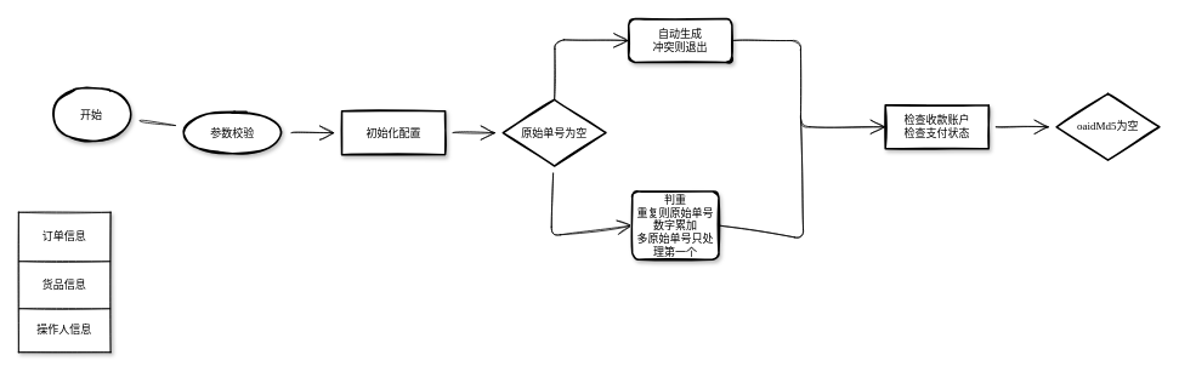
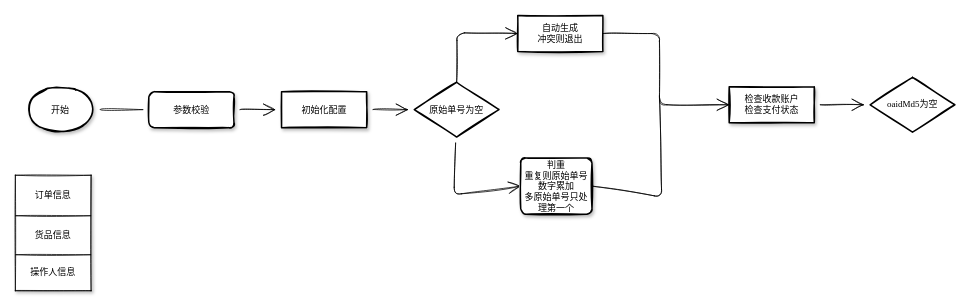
  <mxCell id="0" />
  <mxCell id="1" parent="0" />
  <mxCell id="2" value="" style="edgeStyle=none;curved=1;rounded=0;orthogonalLoop=1;jettySize=auto;html=1;fontFamily=Architects Daughter;fontSource=https%3A%2F%2Ffonts.googleapis.com%2Fcss%3Ffamily%3DArchitects%2BDaughter;endArrow=none;startSize=14;endSize=14;sourcePerimeterSpacing=8;targetPerimeterSpacing=8;sketch=1;" edge="1" parent="1" source="3" target="12"><mxGeometry relative="1" as="geometry" /></mxCell>
- <mxCell id="3" value="开始" style="strokeWidth=2;html=1;shape=mxgraph.flowchart.start_1;whiteSpace=wrap;hachureGap=4;sketch=1;shadow=1;" vertex="1" parent="1"><mxGeometry x="55" y="97" width="90" height="57" as="geometry" /></mxCell>
+ <mxCell id="3" value="开始" style="strokeWidth=2;html=1;shape=mxgraph.flowchart.start_1;whiteSpace=wrap;hachureGap=4;sketch=1;shadow=1;" vertex="1" parent="1"><mxGeometry x="35" y="117" width="90" height="57" as="geometry" /></mxCell>
  <mxCell id="4" value="" style="shape=table;startSize=0;container=1;collapsible=0;childLayout=tableLayout;hachureGap=4;fontFamily=Architects Daughter;fontSource=https%3A%2F%2Ffonts.googleapis.com%2Fcss%3Ffamily%3DArchitects%2BDaughter;sketch=1;rounded=1;swimlaneLine=1;shadow=1;" vertex="1" parent="1"><mxGeometry x="20" y="233" width="101" height="154" as="geometry" /></mxCell>
  <mxCell id="5" value="" style="shape=tableRow;horizontal=0;startSize=0;swimlaneHead=0;swimlaneBody=0;top=0;left=0;bottom=0;right=0;collapsible=0;dropTarget=0;fillColor=none;points=[[0,0.5],[1,0.5]];portConstraint=eastwest;hachureGap=4;sketch=1;" vertex="1" parent="4"><mxGeometry width="101" height="54" as="geometry" /></mxCell>
  <mxCell id="6" value="订单信息" style="shape=partialRectangle;html=1;whiteSpace=wrap;connectable=0;overflow=hidden;fillColor=none;top=0;left=0;bottom=0;right=0;pointerEvents=1;hachureGap=4;sketch=1;" vertex="1" parent="5"><mxGeometry width="101" height="54" as="geometry"><mxRectangle width="101" height="54" as="alternateBounds" /></mxGeometry></mxCell>
  <mxCell id="7" value="" style="shape=tableRow;horizontal=0;startSize=0;swimlaneHead=0;swimlaneBody=0;top=0;left=0;bottom=0;right=0;collapsible=0;dropTarget=0;fillColor=none;points=[[0,0.5],[1,0.5]];portConstraint=eastwest;hachureGap=4;rounded=1;sketch=1;" vertex="1" parent="4"><mxGeometry y="54" width="101" height="52" as="geometry" /></mxCell>
  <mxCell id="8" value="货品信息" style="shape=partialRectangle;html=1;whiteSpace=wrap;connectable=0;overflow=hidden;fillColor=none;top=0;left=0;bottom=0;right=0;pointerEvents=1;hachureGap=4;sketch=1;" vertex="1" parent="7"><mxGeometry width="101" height="52" as="geometry"><mxRectangle width="101" height="52" as="alternateBounds" /></mxGeometry></mxCell>
  <mxCell id="9" value="" style="shape=tableRow;horizontal=0;startSize=0;swimlaneHead=0;swimlaneBody=0;top=0;left=0;bottom=0;right=0;collapsible=0;dropTarget=0;fillColor=none;points=[[0,0.5],[1,0.5]];portConstraint=eastwest;hachureGap=4;sketch=1;" vertex="1" parent="4"><mxGeometry y="106" width="101" height="48" as="geometry" /></mxCell>
  <mxCell id="10" value="操作人信息" style="shape=partialRectangle;html=1;whiteSpace=wrap;connectable=0;overflow=hidden;fillColor=none;top=0;left=0;bottom=0;right=0;pointerEvents=1;hachureGap=4;sketch=1;" vertex="1" parent="9"><mxGeometry width="101" height="48" as="geometry"><mxRectangle width="101" height="48" as="alternateBounds" /></mxGeometry></mxCell>
  <mxCell id="11" value="" style="edgeStyle=none;curved=1;rounded=0;orthogonalLoop=1;jettySize=auto;html=1;fontFamily=Architects Daughter;fontSource=https%3A%2F%2Ffonts.googleapis.com%2Fcss%3Ffamily%3DArchitects%2BDaughter;endArrow=open;startSize=14;endSize=14;sourcePerimeterSpacing=8;targetPerimeterSpacing=8;sketch=1;" edge="1" parent="1" source="12" target="14"><mxGeometry relative="1" as="geometry" /></mxCell>
- <mxCell id="12" value="参数校验" style="ellipse;whiteSpace=wrap;html=1;absoluteArcSize=1;arcSize=14;strokeWidth=2;shadow=1;sketch=1;hachureGap=4;fontFamily=Architects Daughter;fontSource=https%3A%2F%2Ffonts.googleapis.com%2Fcss%3Ffamily%3DArchitects%2BDaughter;" vertex="1" parent="1"><mxGeometry x="198" y="121.5" width="113.5" height="48" as="geometry" /></mxCell>
+ <mxCell id="12" value="参数校验" style="rounded=1;whiteSpace=wrap;html=1;absoluteArcSize=1;arcSize=14;strokeWidth=2;shadow=1;sketch=1;hachureGap=4;fontFamily=Architects Daughter;fontSource=https%3A%2F%2Ffonts.googleapis.com%2Fcss%3Ffamily%3DArchitects%2BDaughter;" vertex="1" parent="1"><mxGeometry x="198" y="121.5" width="113.5" height="48" as="geometry" /></mxCell>
  <mxCell id="13" value="" style="edgeStyle=none;curved=1;rounded=0;sketch=1;hachureGap=4;orthogonalLoop=1;jettySize=auto;html=1;fontFamily=Architects Daughter;fontSource=https%3A%2F%2Ffonts.googleapis.com%2Fcss%3Ffamily%3DArchitects%2BDaughter;fontSize=16;endArrow=open;startSize=14;endSize=14;sourcePerimeterSpacing=8;targetPerimeterSpacing=8;" edge="1" parent="1" source="14" target="19"><mxGeometry relative="1" as="geometry" /></mxCell>
  <mxCell id="14" value="初始化配置" style="whiteSpace=wrap;html=1;absoluteArcSize=1;arcSize=14;strokeWidth=2;shadow=1;sketch=1;hachureGap=4;fontFamily=Architects Daughter;fontSource=https%3A%2F%2Ffonts.googleapis.com%2Fcss%3Ffamily%3DArchitects%2BDaughter;rounded=0;" vertex="1" parent="1"><mxGeometry x="375" y="121.5" width="113.5" height="48" as="geometry" /></mxCell>
  <mxCell id="15" value="" style="edgeStyle=none;rounded=1;sketch=1;hachureGap=4;orthogonalLoop=1;jettySize=auto;html=1;fontFamily=Architects Daughter;fontSource=https%3A%2F%2Ffonts.googleapis.com%2Fcss%3Ffamily%3DArchitects%2BDaughter;fontSize=12;endArrow=open;startSize=14;endSize=14;sourcePerimeterSpacing=8;targetPerimeterSpacing=8;" edge="1" parent="1" source="16" target="24"><mxGeometry relative="1" as="geometry" /></mxCell>
  <mxCell id="16" value="检查收款账户&lt;br&gt;检查支付状态" style="whiteSpace=wrap;html=1;absoluteArcSize=1;arcSize=14;strokeWidth=2;shadow=1;sketch=1;hachureGap=4;fontFamily=Architects Daughter;fontSource=https%3A%2F%2Ffonts.googleapis.com%2Fcss%3Ffamily%3DArchitects%2BDaughter;rounded=0;" vertex="1" parent="1"><mxGeometry x="972" y="115" width="113.5" height="48" as="geometry" /></mxCell>
  <mxCell id="17" style="edgeStyle=none;rounded=1;sketch=1;hachureGap=4;orthogonalLoop=1;jettySize=auto;html=1;entryX=0;entryY=0.5;entryDx=0;entryDy=0;fontFamily=Architects Daughter;fontSource=https%3A%2F%2Ffonts.googleapis.com%2Fcss%3Ffamily%3DArchitects%2BDaughter;fontSize=12;endArrow=open;startSize=14;endSize=14;sourcePerimeterSpacing=8;targetPerimeterSpacing=8;exitX=0.5;exitY=0;exitDx=0;exitDy=0;exitPerimeter=0;" edge="1" parent="1" source="19" target="21"><mxGeometry relative="1" as="geometry"><Array as="points"><mxPoint x="609" y="43" /></Array></mxGeometry></mxCell>
  <mxCell id="18" style="edgeStyle=none;rounded=1;sketch=1;hachureGap=4;orthogonalLoop=1;jettySize=auto;html=1;entryX=0;entryY=0.5;entryDx=0;entryDy=0;fontFamily=Architects Daughter;fontSource=https%3A%2F%2Ffonts.googleapis.com%2Fcss%3Ffamily%3DArchitects%2BDaughter;fontSize=12;endArrow=open;startSize=14;endSize=14;sourcePerimeterSpacing=8;targetPerimeterSpacing=8;" edge="1" parent="1" source="19" target="22"><mxGeometry relative="1" as="geometry"><Array as="points"><mxPoint x="605" y="259" /></Array></mxGeometry></mxCell>
  <mxCell id="19" value="原始单号为空" style="strokeWidth=2;html=1;shape=mxgraph.flowchart.decision;whiteSpace=wrap;sketch=1;hachureGap=4;fontFamily=Architects Daughter;fontSource=https%3A%2F%2Ffonts.googleapis.com%2Fcss%3Ffamily%3DArchitects%2BDaughter;fontSize=12;" vertex="1" parent="1"><mxGeometry x="552" y="109" width="113" height="73" as="geometry" /></mxCell>
  <mxCell id="20" style="edgeStyle=none;rounded=1;sketch=1;hachureGap=4;orthogonalLoop=1;jettySize=auto;html=1;entryX=0;entryY=0.5;entryDx=0;entryDy=0;fontFamily=Architects Daughter;fontSource=https%3A%2F%2Ffonts.googleapis.com%2Fcss%3Ffamily%3DArchitects%2BDaughter;fontSize=12;endArrow=open;startSize=14;endSize=14;sourcePerimeterSpacing=8;targetPerimeterSpacing=8;exitX=1;exitY=0.5;exitDx=0;exitDy=0;" edge="1" parent="1" source="21" target="16"><mxGeometry relative="1" as="geometry"><Array as="points"><mxPoint x="879" y="44" /><mxPoint x="879" y="139" /></Array></mxGeometry></mxCell>
- <mxCell id="21" value="自动生成&lt;br&gt;冲突则退出" style="rounded=1;whiteSpace=wrap;html=1;absoluteArcSize=1;arcSize=14;strokeWidth=2;shadow=1;sketch=1;hachureGap=4;fontFamily=Architects Daughter;fontSource=https%3A%2F%2Ffonts.googleapis.com%2Fcss%3Ffamily%3DArchitects%2BDaughter;" vertex="1" parent="1"><mxGeometry x="690" y="20" width="113.5" height="48" as="geometry" /></mxCell>
+ <mxCell id="21" value="自动生成&lt;br&gt;冲突则退出" style="whiteSpace=wrap;html=1;absoluteArcSize=1;arcSize=14;strokeWidth=2;shadow=1;sketch=1;hachureGap=4;fontFamily=Architects Daughter;fontSource=https%3A%2F%2Ffonts.googleapis.com%2Fcss%3Ffamily%3DArchitects%2BDaughter;rounded=0;" vertex="1" parent="1"><mxGeometry x="690" y="20" width="113.5" height="48" as="geometry" /></mxCell>
  <mxCell id="22" value="判重&lt;br&gt;重复则原始单号数字累加&lt;br&gt;多原始单号只处理第一个" style="rounded=1;whiteSpace=wrap;html=1;absoluteArcSize=1;arcSize=14;strokeWidth=2;shadow=1;sketch=1;hachureGap=4;fontFamily=Architects Daughter;fontSource=https%3A%2F%2Ffonts.googleapis.com%2Fcss%3Ffamily%3DArchitects%2BDaughter;" vertex="1" parent="1"><mxGeometry x="694" y="210" width="95" height="75" as="geometry" /></mxCell>
  <mxCell id="23" value="" style="endArrow=none;html=1;rounded=1;sketch=1;hachureGap=4;fontFamily=Architects Daughter;fontSource=https%3A%2F%2Ffonts.googleapis.com%2Fcss%3Ffamily%3DArchitects%2BDaughter;fontSize=12;startSize=14;endSize=14;sourcePerimeterSpacing=8;targetPerimeterSpacing=8;exitX=1;exitY=0.5;exitDx=0;exitDy=0;" edge="1" parent="1" source="22"><mxGeometry width="50" height="50" relative="1" as="geometry"><mxPoint x="838" y="243" as="sourcePoint" /><mxPoint x="879" y="127" as="targetPoint" /><Array as="points"><mxPoint x="882" y="262" /></Array></mxGeometry></mxCell>
  <mxCell id="24" value="oaidMd5为空" style="strokeWidth=2;html=1;shape=mxgraph.flowchart.decision;whiteSpace=wrap;sketch=1;hachureGap=4;fontFamily=Architects Daughter;fontSource=https%3A%2F%2Ffonts.googleapis.com%2Fcss%3Ffamily%3DArchitects%2BDaughter;fontSize=12;" vertex="1" parent="1"><mxGeometry x="1160" y="102.5" width="113" height="73" as="geometry" /></mxCell>
